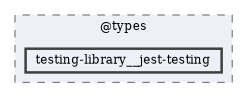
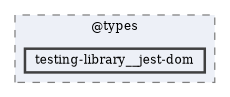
  digraph {
    compound=true
    fontname="DejaVu Serif"
-   n1 [color=grey25 fillcolor="#edf0f7" fontname="DejaVu Serif" fontsize=10 height=0.2 label="testing-library__jest-testing" shape=box style="filled,bold" width=0.4]
+   n1 [color=grey25 fillcolor="#edf0f7" fontname="DejaVu Serif" fontsize=10 height=0.2 label="testing-library__jest-dom" shape=box style="filled,bold" width=0.4]
    subgraph cluster_1 {
      bgcolor="#edf0f7"
      fontsize=10
      label="@types"
      pencolor=grey50
      style="filled,dashed"
      n1
    }
  }
